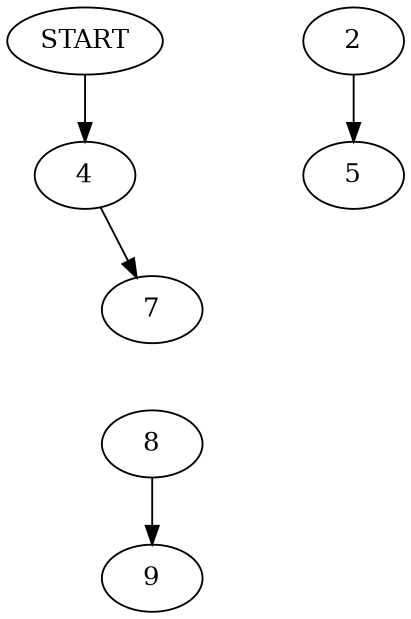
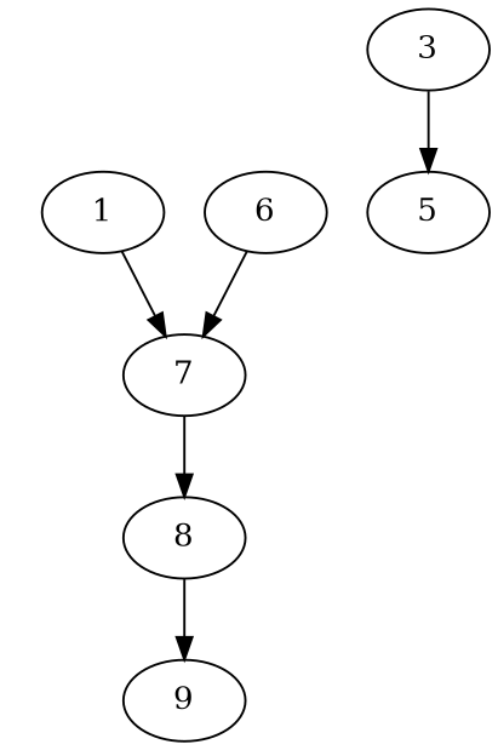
  digraph {
-   n1 [label=START]
-   1 [label=4]
+   1
    7
-   3 [label=2]
+   3
    5
    8
    9
-   n1 -> 1
+   6
    1 -> 7
+   7 -> 8
    3 -> 5
    8 -> 9
+   6 -> 7
  }
